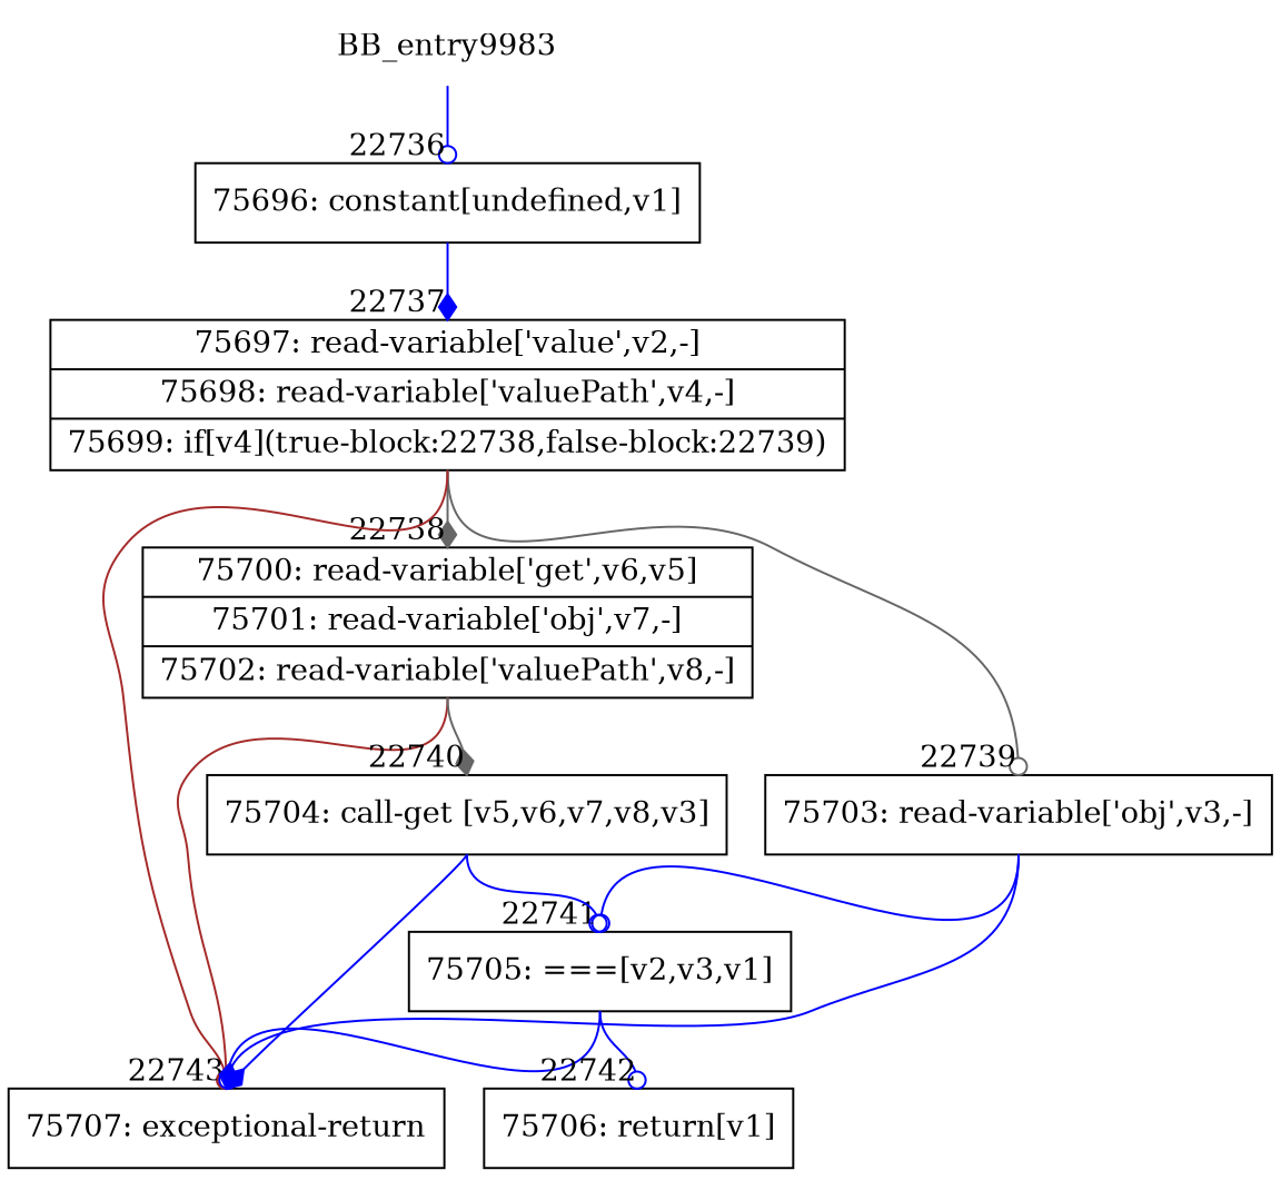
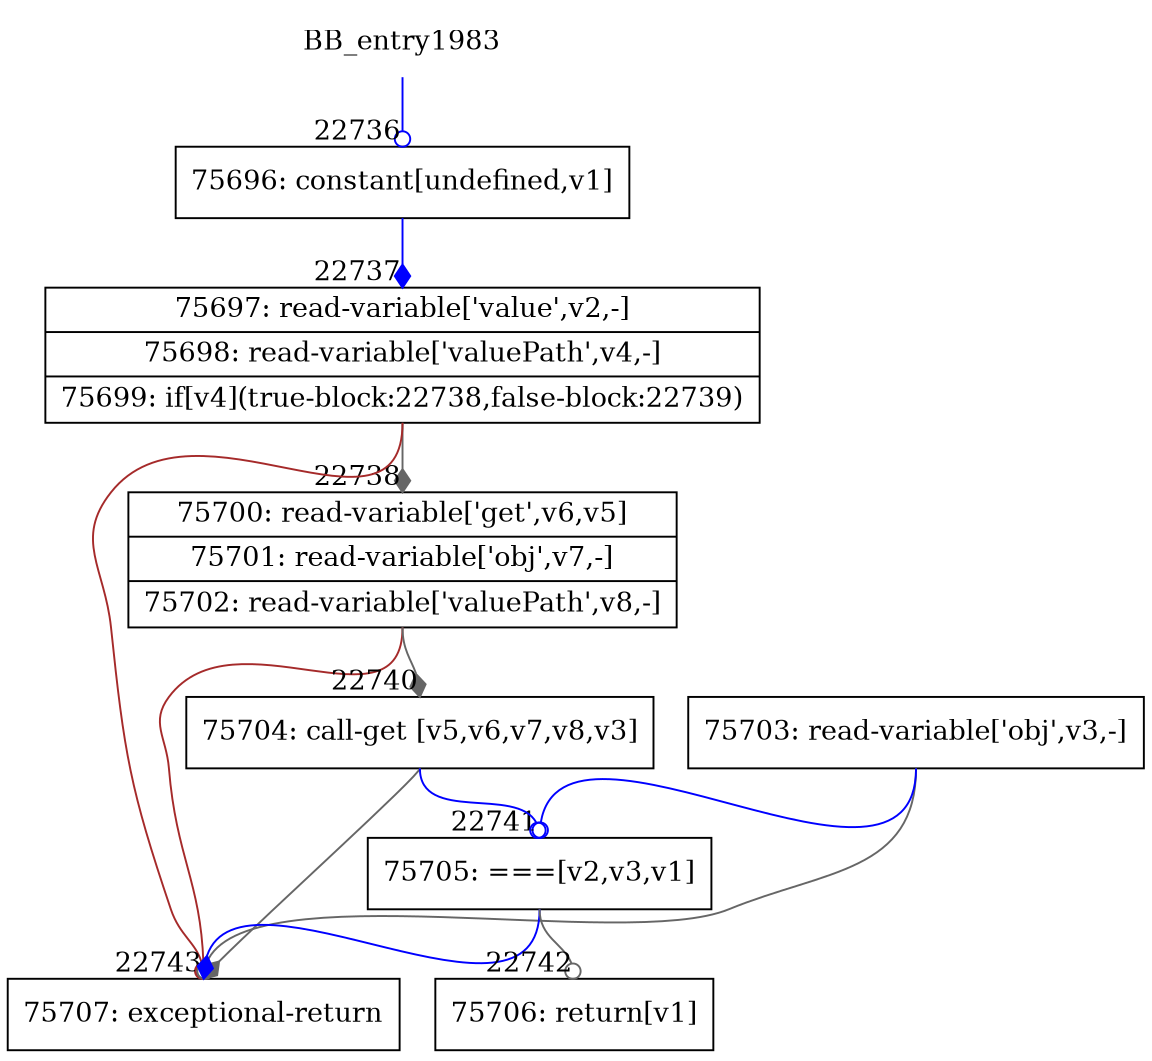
  digraph {
    rankdir=TD
    node [shape=record]
    edge [arrowhead=odot color=blue headport=n tailport=s]
-   BB_entry1983 [shape=none label=BB_entry9983]
+   BB_entry1983 [shape=none]
    n2 [label="{75696: constant[undefined,v1]}"]
    n3 [label="{75697: read-variable['value',v2,-]|75698: read-variable['valuePath',v4,-]|75699: if[v4](true-block:22738,false-block:22739)}"]
    n4 [label="{75700: read-variable['get',v6,v5]|75701: read-variable['obj',v7,-]|75702: read-variable['valuePath',v8,-]}"]
    n5 [label="{75703: read-variable['obj',v3,-]}"]
    n6 [label="{75707: exceptional-return}"]
    n7 [label="{75704: call-get [v5,v6,v7,v8,v3]}"]
    n8 [label="{75705: ===[v2,v3,v1]}"]
    n9 [label="{75706: return[v1]}"]
    BB_entry1983 -> n2 [headlabel="    22736"]
    n2 -> n3 [arrowhead=diamond headlabel="      22737"]
    n3 -> n4 [arrowhead=diamond color=gray40 headlabel="      22738"]
-   n3 -> n5 [color=gray40 headlabel="      22739"]
    n3 -> n6 [color=brown headlabel="      22743"]
    n4 -> n6 [color=brown]
    n4 -> n7 [arrowhead=diamond color=gray40 headlabel="      22740"]
-   n5 -> n6
+   n5 -> n6 [color=gray40]
    n5 -> n8 [headlabel="      22741"]
-   n7 -> n6 [arrowhead=diamond]
+   n7 -> n6 [arrowhead=diamond color=gray40]
    n7 -> n8
    n8 -> n6 [arrowhead=diamond]
-   n8 -> n9 [headlabel="      22742"]
+   n8 -> n9 [color=gray40 headlabel="      22742"]
  }
